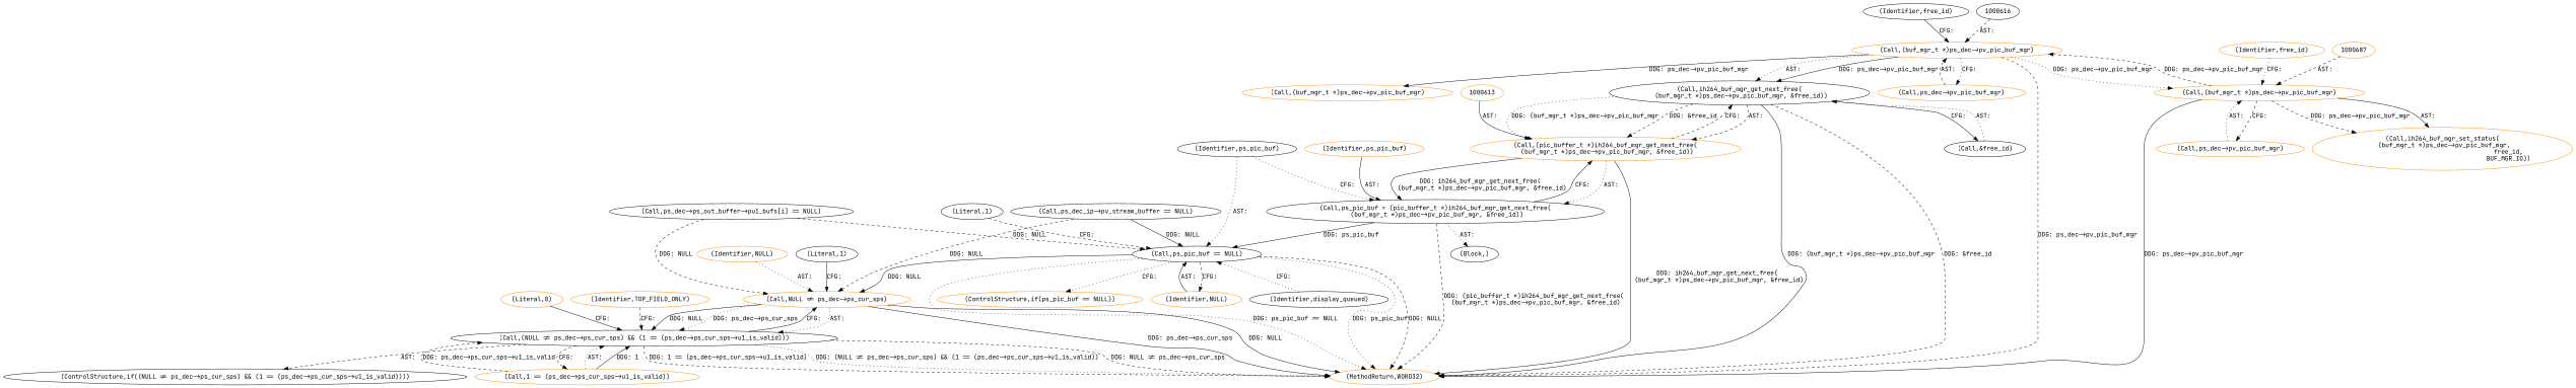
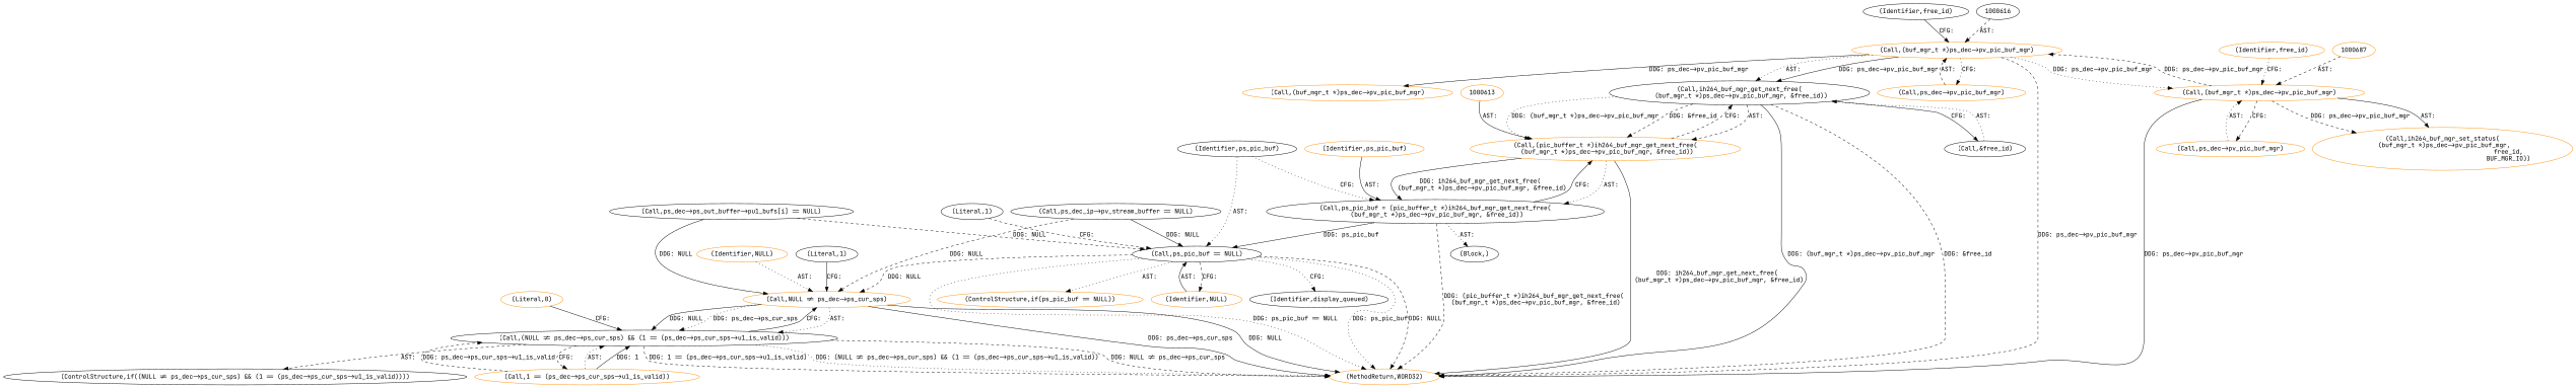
  digraph {
    fontname="JetBrains Mono"
    node [color=darkorange fontname="JetBrains Mono"]
    edge [fontname="JetBrains Mono" style=solid]
    n1 [color=black label="(Call,ih264_buf_mgr_get_next_free(\n (buf_mgr_t *)ps_dec->pv_pic_buf_mgr, &free_id))"]
    n2 [label="(Call,(pic_buffer_t *)ih264_buf_mgr_get_next_free(\n (buf_mgr_t *)ps_dec->pv_pic_buf_mgr, &free_id))"]
    n3 [label="(MethodReturn,WORD32)"]
    n4 [color=black label="(Call,&free_id)"]
    n5 [color=black label="(Call,ps_pic_buf = (pic_buffer_t *)ih264_buf_mgr_get_next_free(\n (buf_mgr_t *)ps_dec->pv_pic_buf_mgr, &free_id))"]
    n6 [label="(Call,(buf_mgr_t *)ps_dec->pv_pic_buf_mgr)"]
    n7 [label="(Call,(buf_mgr_t *)ps_dec->pv_pic_buf_mgr)"]
    n8 [label="(Call,ps_dec->pv_pic_buf_mgr)"]
    n9 [label="(Call,(buf_mgr_t *)ps_dec->pv_pic_buf_mgr)"]
    n10 [label="(Call,ps_dec->pv_pic_buf_mgr)"]
    n11 [label="(Call,ih264_buf_mgr_set_status(\n (buf_mgr_t *)ps_dec->pv_pic_buf_mgr,\n                                    free_id,\n                                    BUF_MGR_IO))"]
    n12 [color=black label="(Call,ps_pic_buf == NULL)"]
    n13 [color=black label="(Block,)"]
    n14 [label="(Call,NULL != ps_dec->ps_cur_sps)"]
    n15 [label="(ControlStructure,if(ps_pic_buf == NULL))"]
    n16 [label="(Identifier,NULL)"]
    n17 [color=black label="(Call,(NULL != ps_dec->ps_cur_sps) && (1 == (ps_dec->ps_cur_sps->u1_is_valid)))"]
    n18 [label="(Call,1 == (ps_dec->ps_cur_sps->u1_is_valid))"]
    n19 [color=black label="(ControlStructure,if((NULL != ps_dec->ps_cur_sps) && (1 == (ps_dec->ps_cur_sps->u1_is_valid))))"]
    n20 [color=black label="(Identifier,ps_pic_buf)"]
    n21 [color=black label="(Identifier,free_id)"]
    n22 [label="(Literal,0)"]
    n23 [color=black label="(Call,ps_dec_ip->pv_stream_buffer == NULL)"]
    n24 [color=black label="(Identifier,display_queued)"]
    n25 [color=black label="(Call,ps_dec->ps_out_buffer->pu1_bufs[i] == NULL)"]
    n26 [label="(Identifier,free_id)"]
    n27 [label="(Identifier,NULL)"]
    n28 [color=black label="(Literal,1)"]
    n29 [label="(Identifier,ps_pic_buf)"]
    n30 [color=black label="(Literal,1)"]
-   n31 [label="(Identifier,TOP_FIELD_ONLY)"]
    1000616 [color=black]
    1000687
    1000613
    n1 -> n2 [label="AST: " style=dashed]
    n1 -> n2 [label="DDG: (buf_mgr_t *)ps_dec->pv_pic_buf_mgr" style=dotted]
    n1 -> n2 [label="DDG: &free_id" style=dashed]
    n1 -> n3 [label="DDG: (buf_mgr_t *)ps_dec->pv_pic_buf_mgr"]
    n1 -> n3 [label="DDG: &free_id" style=dashed]
    n1 -> n4 [label="CFG: "]
    n2 -> n1 [label="CFG: " style=dashed]
    n2 -> n3 [label="DDG: ih264_buf_mgr_get_next_free(\n (buf_mgr_t *)ps_dec->pv_pic_buf_mgr, &free_id)"]
    n2 -> n5 [label="AST: " style=dotted]
    n2 -> n5 [label="DDG: ih264_buf_mgr_get_next_free(\n (buf_mgr_t *)ps_dec->pv_pic_buf_mgr, &free_id)"]
    n4 -> n1 [label="AST: " style=dotted]
    n5 -> n2 [label="CFG: "]
    n5 -> n3 [label="DDG: (pic_buffer_t *)ih264_buf_mgr_get_next_free(\n (buf_mgr_t *)ps_dec->pv_pic_buf_mgr, &free_id)" style=dashed]
    n5 -> n12 [label="DDG: ps_pic_buf"]
    n5 -> n13 [label="AST: " style=dotted]
    n6 -> n1 [label="AST: " style=dotted]
    n6 -> n1 [label="DDG: ps_dec->pv_pic_buf_mgr"]
    n6 -> n3 [label="DDG: ps_dec->pv_pic_buf_mgr" style=dashed]
    n6 -> n7 [label="DDG: ps_dec->pv_pic_buf_mgr" style=dotted]
    n6 -> n8 [label="CFG: " style=dotted]
    n6 -> n9 [label="DDG: ps_dec->pv_pic_buf_mgr"]
    n7 -> n3 [label="DDG: ps_dec->pv_pic_buf_mgr"]
    n7 -> n6 [label="DDG: ps_dec->pv_pic_buf_mgr" style=dashed]
    n7 -> n10 [label="CFG: " style=dashed]
    n7 -> n11 [label="AST: "]
    n7 -> n11 [label="DDG: ps_dec->pv_pic_buf_mgr" style=dashed]
    n8 -> n6 [label="AST: " style=dashed]
    n10 -> n7 [label="AST: " style=dotted]
    n12 -> n3 [label="DDG: ps_pic_buf == NULL" style=dotted]
    n12 -> n3 [label="DDG: ps_pic_buf" style=dotted]
    n12 -> n3 [label="DDG: NULL" style=dashed]
-   n12 -> n14 [label="DDG: NULL"]
-   n12 -> n15 [label="CFG: " style=dotted]
+   n12 -> n14 [label="DDG: NULL" style=dashed]
+   n12 -> n15 [label="AST: " style=dotted]
    n12 -> n16 [label="CFG: " style=dashed]
    n14 -> n3 [label="DDG: ps_dec->ps_cur_sps"]
    n14 -> n3 [label="DDG: NULL"]
    n14 -> n17 [label="AST: " style=dotted]
    n14 -> n17 [label="DDG: NULL"]
    n14 -> n17 [label="DDG: ps_dec->ps_cur_sps" style=dotted]
    n16 -> n12 [label="AST: "]
    n17 -> n3 [label="DDG: NULL != ps_dec->ps_cur_sps" style=dashed]
    n17 -> n3 [label="DDG: 1 == (ps_dec->ps_cur_sps->u1_is_valid)" style=dashed]
    n17 -> n3 [label="DDG: (NULL != ps_dec->ps_cur_sps) && (1 == (ps_dec->ps_cur_sps->u1_is_valid))" style=dotted]
    n17 -> n14 [label="CFG: "]
    n17 -> n18 [label="CFG: " style=dashed]
    n17 -> n19 [label="AST: " style=dashed]
    n18 -> n17 [label="AST: " style=dotted]
    n18 -> n17 [label="DDG: 1"]
    n18 -> n17 [label="DDG: ps_dec->ps_cur_sps->u1_is_valid" style=dashed]
    n20 -> n5 [label="CFG: " style=dotted]
    n20 -> n12 [label="AST: " style=dotted]
    n21 -> n6 [label="CFG: "]
    n22 -> n17 [label="CFG: "]
    n23 -> n12 [label="DDG: NULL"]
    n23 -> n14 [label="DDG: NULL" style=dashed]
-   n24 -> n12 [label="CFG: " style=dotted]
+   n12 -> n24 [label="CFG: " style=dotted]
    n25 -> n12 [label="DDG: NULL" style=dashed]
-   n25 -> n14 [label="DDG: NULL" style=dashed]
+   n25 -> n14 [label="DDG: NULL"]
    n26 -> n7 [label="CFG: " style=dotted]
    n27 -> n14 [label="AST: " style=dotted]
    n28 -> n12 [label="CFG: " style=dashed]
    n29 -> n5 [label="AST: "]
    n30 -> n14 [label="CFG: "]
-   n31 -> n17 [label="CFG: " style=dashed]
    1000616 -> n6 [label="AST: " style=dashed]
    1000687 -> n7 [label="AST: " style=dashed]
    1000613 -> n2 [label="AST: "]
  }
